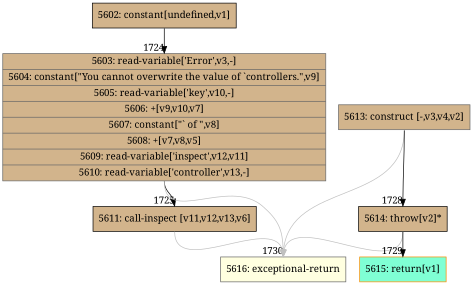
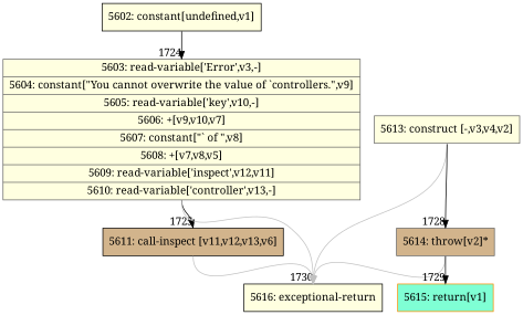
  digraph {
    fontname="Noto Serif"
    rankdir=TD
    node [color=black fillcolor=tan fontname="Noto Serif" shape=record style=filled]
    edge [fontname="Noto Serif" headport=n tailport=s]
-   n1 [label="{5602: constant[undefined,v1]}"]
-   n2 [color=gray40 label="{5603: read-variable['Error',v3,-]|5604: constant[\"You cannot overwrite the value of `controllers.\",v9]|5605: read-variable['key',v10,-]|5606: +[v9,v10,v7]|5607: constant[\"` of \",v8]|5608: +[v7,v8,v5]|5609: read-variable['inspect',v12,v11]|5610: read-variable['controller',v13,-]}"]
+   n1 [fillcolor=lightyellow label="{5602: constant[undefined,v1]}"]
+   n2 [color=gray40 fillcolor=lightyellow label="{5603: read-variable['Error',v3,-]|5604: constant[\"You cannot overwrite the value of `controllers.\",v9]|5605: read-variable['key',v10,-]|5606: +[v9,v10,v7]|5607: constant[\"` of \",v8]|5608: +[v7,v8,v5]|5609: read-variable['inspect',v12,v11]|5610: read-variable['controller',v13,-]}"]
    n3 [label="{5611: call-inspect [v11,v12,v13,v6]}"]
-   n4 [color=gray40 fillcolor=lightyellow label="{5616: exceptional-return}"]
-   n5 [color=gray40 label="{5613: construct [-,v3,v4,v2]}"]
-   n6 [label="{5614: throw[v2]*}"]
+   n4 [fillcolor=lightyellow label="{5616: exceptional-return}"]
+   n5 [color=gray40 fillcolor=lightyellow label="{5613: construct [-,v3,v4,v2]}"]
+   n6 [color=gray40 label="{5614: throw[v2]*}"]
    n7 [color=darkorange fillcolor=aquamarine label="{5615: return[v1]}"]
    n1 -> n2 [headlabel="      1724"]
    n2 -> n3 [headlabel="      1725"]
    n2 -> n4 [color=gray headlabel="      1730"]
    n3 -> n4 [color=gray]
    n5 -> n4 [color=gray]
    n5 -> n6 [headlabel="      1728"]
    n6 -> n4 [color=gray]
    n6 -> n7 [headlabel="      1729"]
  }
